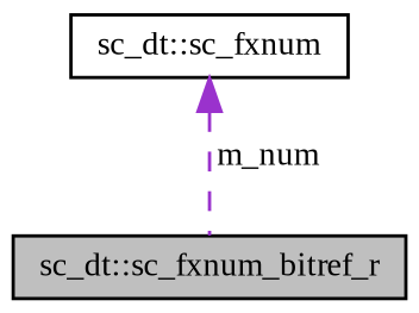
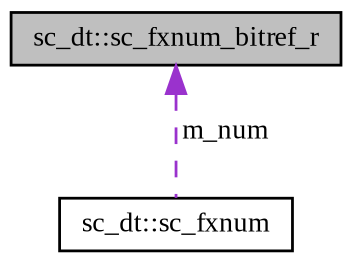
  digraph {
    fontname="Liberation Serif"
    node [color=black fontname="Liberation Serif" fontsize=10 shape=record style=filled]
    n1 [fillcolor=grey75 fontcolor=black height=0.2 label="sc_dt::sc_fxnum_bitref_r" width=0.4]
    n2 [fillcolor=white height=0.2 label="sc_dt::sc_fxnum" width=0.4]
-   n2 -> n1 [color=darkorchid3 dir=back fontname="Liberation Serif" fontsize=10 label=" m_num" labelfontname=FreeSans labelfontsize=10 style=dashed]
+   n1 -> n2 [color=darkorchid3 dir=back fontname="Liberation Serif" fontsize=10 label=" m_num" labelfontname=FreeSans labelfontsize=10 style=dashed]
  }
